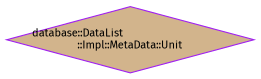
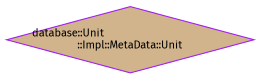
  digraph {
    rankdir=LR
    fontname="Fira Sans"
-   n1 [color=purple fillcolor=tan fontname="Fira Sans" fontsize=10 height=0.2 label="database::DataList\l::Impl::MetaData::Unit" shape=diamond style=filled width=0.4]
+   n1 [color=purple fillcolor=tan fontname="Fira Sans" fontsize=10 height=0.2 label="database::Unit\l::Impl::MetaData::Unit" shape=diamond style=filled width=0.4]
  }
